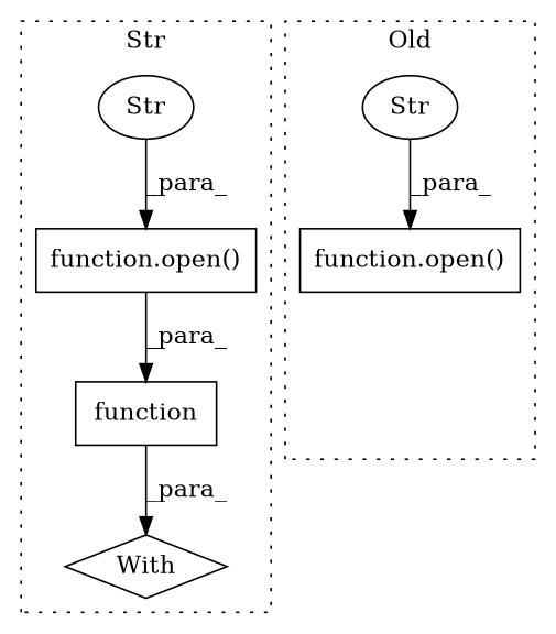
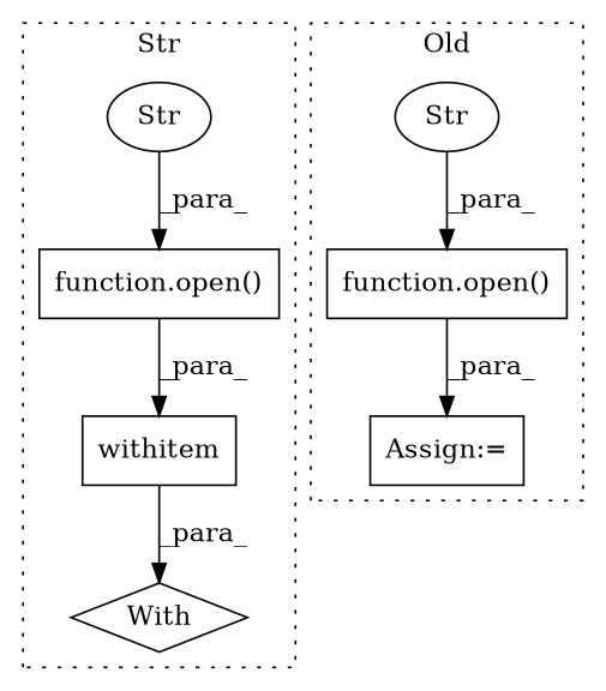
  digraph {
    node [a=75 l=4 shape=box]
    n1 [a=39 l="5,37" label=With s="1901,1910" shape=diamond]
-   n2 [a=49 label=function s=1906]
+   n2 [a=49 label=withitem s=1906]
    n3 [l="5,1" label="function.open()" s="1906,1927"]
    n4 [a=66 label=Str s=1923 shape=ellipse]
    n5 [l="5,1" label="function.open()" s="1928,1948"]
    n6 [a=66 l=3 label=Str s=1945 shape=ellipse]
+   n7 [a=68 l=3 label="Assign:=" s=1974]
    subgraph cluster_1 {
      label=Str
      style=dotted
      n1
      n2
      n3
      n4
    }
    subgraph cluster_2 {
      label=Old
      style=dotted
      n5
      n6
+     n7
    }
    n2 -> n1 [label=_para_]
    n3 -> n2 [label=_para_]
    n4 -> n3 [label=_para_]
+   n5 -> n7 [label=_para_]
    n6 -> n5 [label=_para_]
  }
